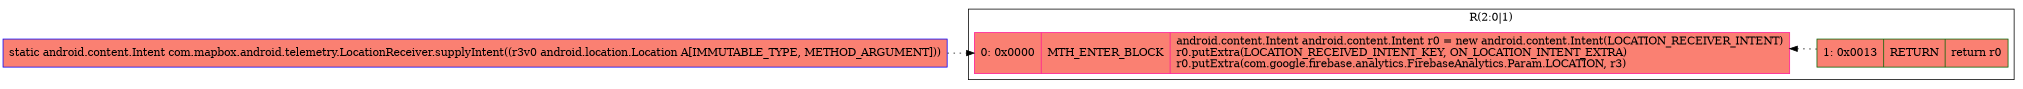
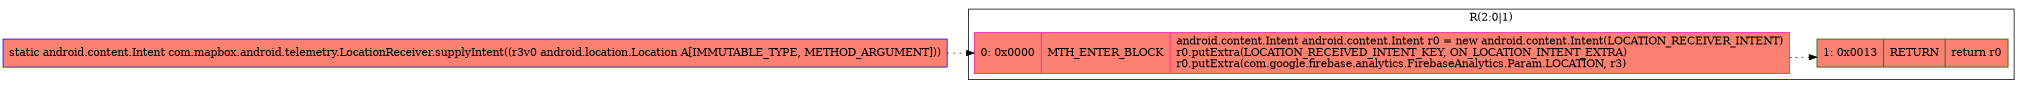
  digraph {
    rankdir=LR
    node [shape=record style=filled fillcolor=salmon]
    edge [style=dotted]
    n1 [color=deeppink label="{0\:\ 0x0000|MTH_ENTER_BLOCK\l|android.content.Intent android.content.Intent r0 = new android.content.Intent(LOCATION_RECEIVER_INTENT)\lr0.putExtra(LOCATION_RECEIVED_INTENT_KEY, ON_LOCATION_INTENT_EXTRA)\lr0.putExtra(com.google.firebase.analytics.FirebaseAnalytics.Param.LOCATION, r3)\l}"]
    n2 [color=darkgreen label="{1\:\ 0x0013|RETURN\l|return r0\l}"]
    n3 [label="{static android.content.Intent com.mapbox.android.telemetry.LocationReceiver.supplyIntent((r3v0 android.location.Location A[IMMUTABLE_TYPE, METHOD_ARGUMENT])) }" color=blue]
    subgraph cluster_1 {
      label="R(2:0|1)"
      n1
      n2
    }
-   n2 -> n1
+   n1 -> n2
    n3 -> n1
  }
